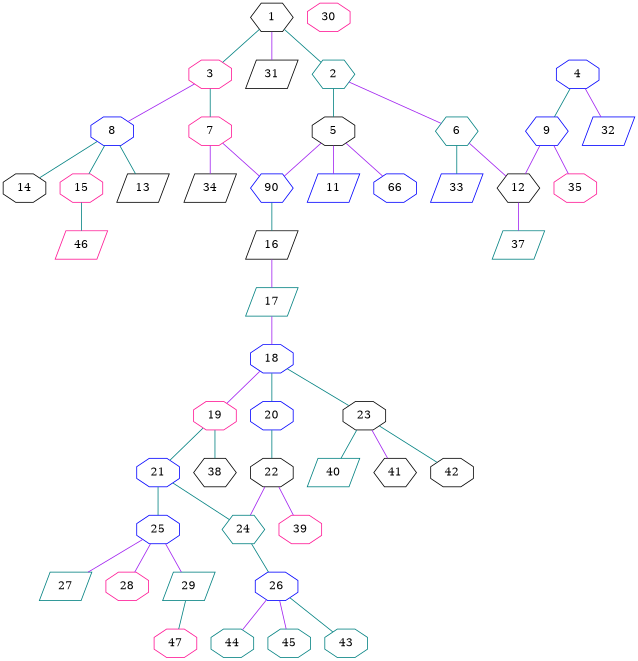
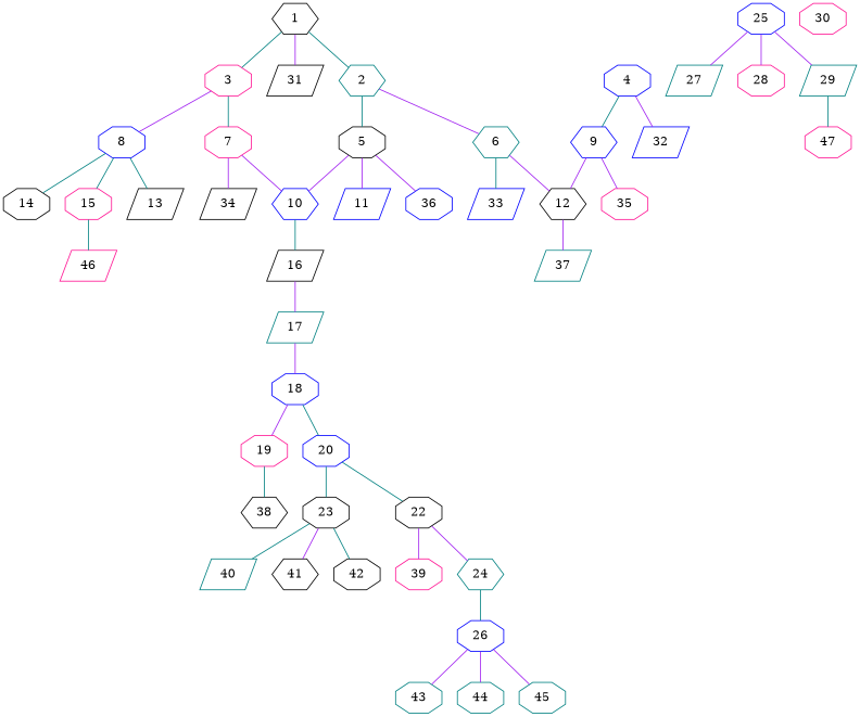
  graph {
    node [chem=C color=black shape=octagon]
    edge [color=purple valence=1]
    1 [shape=hexagon]
    2 [color=teal shape=hexagon]
    3 [color=deeppink]
    31 [chem=Na shape=parallelogram]
    5
    6 [color=teal shape=hexagon]
    7 [color=deeppink]
    8 [chem=S color=blue]
    9 [color=blue shape=hexagon]
    4 [color=blue]
    32 [chem=H color=blue shape=parallelogram]
-   10 [color=blue shape=hexagon label=90]
+   10 [color=blue shape=hexagon]
    11 [chem=O color=blue shape=parallelogram]
-   36 [chem=H color=blue label=66]
+   36 [chem=H color=blue]
    12 [shape=hexagon]
    33 [chem=H color=blue shape=parallelogram]
    34 [chem=H shape=parallelogram]
    13 [chem=O shape=parallelogram]
    14 [chem=O]
    15 [chem=O color=deeppink]
    35 [chem=H color=deeppink]
    16 [chem=N shape=parallelogram]
    37 [chem=H color=teal shape=parallelogram]
    46 [chem=H color=deeppink shape=parallelogram]
    17 [chem=N color=teal shape=parallelogram]
    18 [color=blue]
    19 [color=deeppink]
    20 [color=blue]
-   21 [color=blue]
    38 [chem=H shape=hexagon]
    22
    23
    24 [color=teal shape=hexagon]
    25 [chem=S color=blue]
    39 [chem=H color=deeppink]
    40 [chem=H color=teal shape=parallelogram]
    41 [chem=H shape=hexagon]
    42 [chem=H]
    26 [color=blue]
    27 [chem=O color=teal shape=parallelogram]
    28 [chem=O color=deeppink]
    29 [chem=O color=teal shape=parallelogram]
    43 [chem=H color=teal]
    44 [chem=H color=teal]
    45 [chem=H color=teal]
    47 [chem=H color=deeppink]
    30 [chem=Na color=deeppink]
    1 -- 2 [color=teal]
    1 -- 3 [color=teal valence=2]
    1 -- 31
    2 -- 5 [color=teal valence=2]
    2 -- 6
    3 -- 7 [color=teal]
    3 -- 8
    5 -- 10
    5 -- 11
    5 -- 36
    6 -- 12 [valence=2]
    6 -- 33 [color=teal]
    7 -- 10 [valence=2]
    7 -- 34
    8 -- 13 [color=teal valence=2]
    8 -- 14 [color=teal valence=2]
    8 -- 15 [color=teal]
    9 -- 12
    9 -- 35
    4 -- 9 [color=teal valence=2]
    4 -- 32
    10 -- 16 [color=teal]
    12 -- 37
    15 -- 46 [color=teal]
    16 -- 17 [valence=2]
    17 -- 18
    18 -- 19
    18 -- 20 [color=teal valence=2]
-   19 -- 21 [color=teal valence=2]
    19 -- 38 [color=teal]
    20 -- 22 [color=teal]
-   18 -- 23 [color=teal]
-   21 -- 24 [color=teal]
-   21 -- 25 [color=teal]
+   20 -- 23 [color=teal]
    22 -- 24 [valence=2]
    22 -- 39
    23 -- 40 [color=teal]
    23 -- 41
    23 -- 42 [color=teal]
    24 -- 26 [color=teal]
    25 -- 27 [valence=2]
    25 -- 28 [valence=2]
    25 -- 29
-   26 -- 43 [color=teal]
+   26 -- 43
    26 -- 44
    26 -- 45
    29 -- 47 [color=teal]
  }
